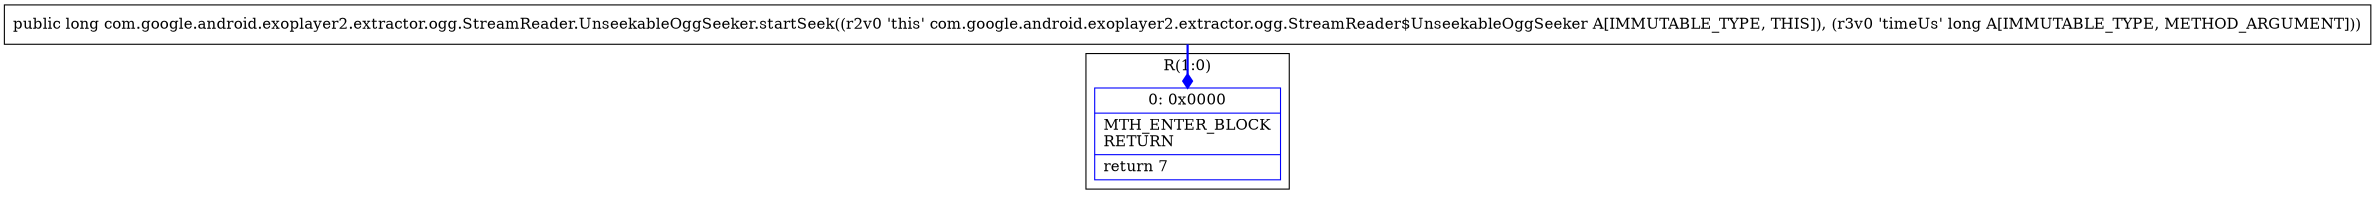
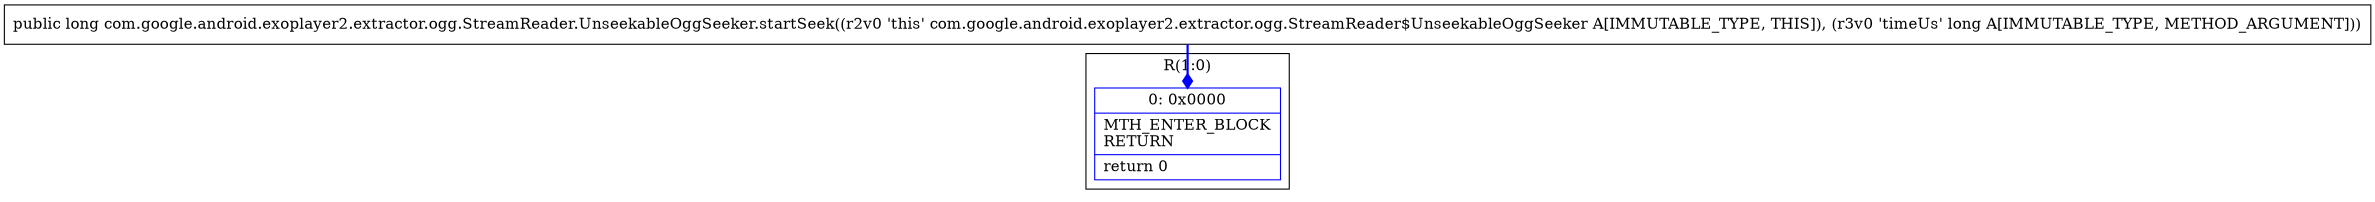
  digraph {
    node [shape=record]
-   n1 [color=blue label="{0\:\ 0x0000|MTH_ENTER_BLOCK\lRETURN\l|return 7\l}"]
+   n1 [color=blue label="{0\:\ 0x0000|MTH_ENTER_BLOCK\lRETURN\l|return 0\l}"]
    n2 [label="{public long com.google.android.exoplayer2.extractor.ogg.StreamReader.UnseekableOggSeeker.startSeek((r2v0 'this' com.google.android.exoplayer2.extractor.ogg.StreamReader$UnseekableOggSeeker A[IMMUTABLE_TYPE, THIS]), (r3v0 'timeUs' long A[IMMUTABLE_TYPE, METHOD_ARGUMENT])) }"]
    subgraph cluster_1 {
      label="R(1:0)"
      n1
    }
    n2 -> n1 [color=blue style=bold arrowhead=diamond]
  }
